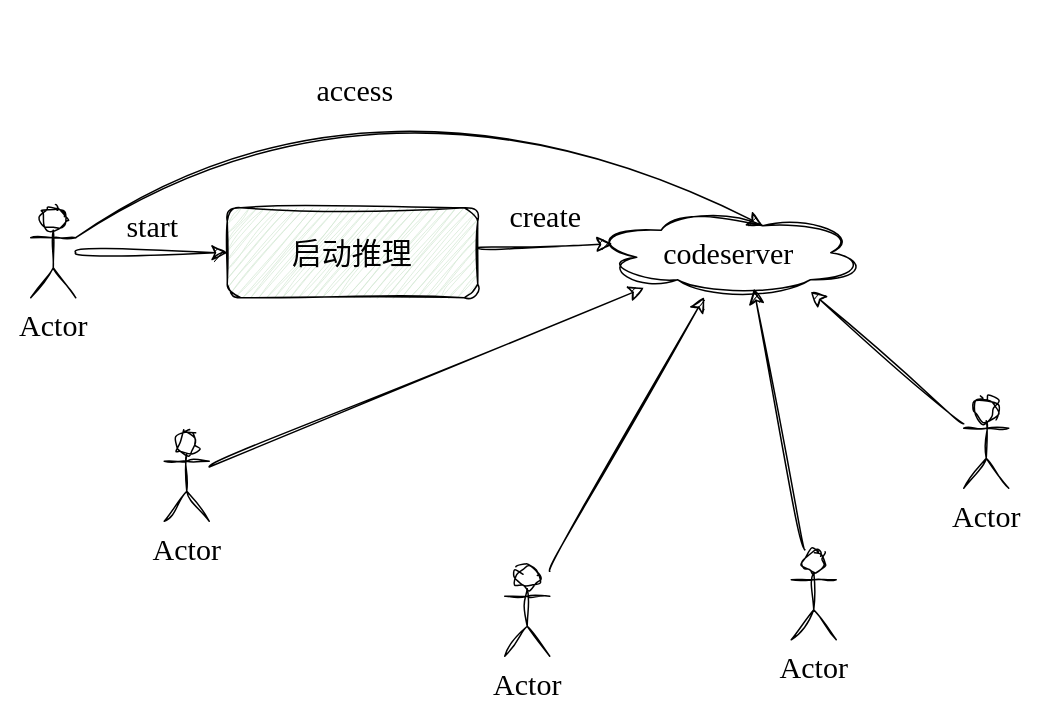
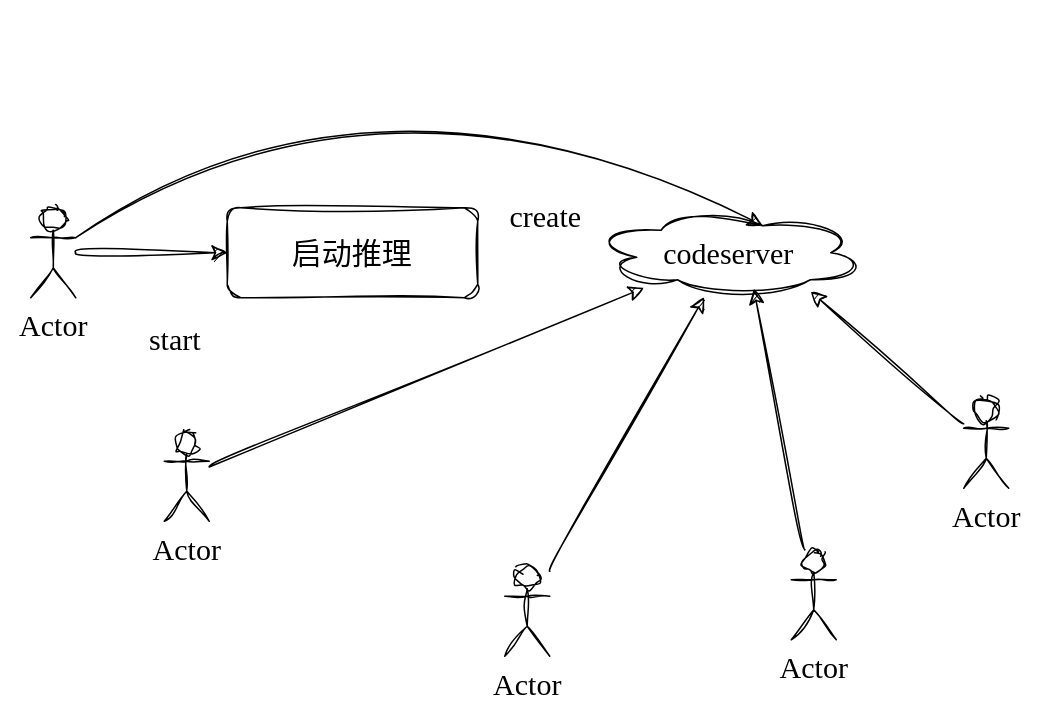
  <mxCell id="0" />
  <mxCell id="1" parent="0" />
  <mxCell id="2" style="edgeStyle=none;curved=1;rounded=0;sketch=1;hachureGap=4;jiggle=2;curveFitting=1;orthogonalLoop=1;jettySize=auto;html=1;fontFamily=Architects Daughter;fontSource=https%3A%2F%2Ffonts.googleapis.com%2Fcss%3Ffamily%3DArchitects%2BDaughter;fontSize=16;startSize=8;endSize=8;" edge="1" parent="1" source="3" target="4"><mxGeometry relative="1" as="geometry" /></mxCell>
  <mxCell id="3" value="Actor" style="shape=umlActor;verticalLabelPosition=bottom;verticalAlign=top;html=1;outlineConnect=0;sketch=1;hachureGap=4;jiggle=2;curveFitting=1;fontFamily=Architects Daughter;fontSource=https%3A%2F%2Ffonts.googleapis.com%2Fcss%3Ffamily%3DArchitects%2BDaughter;fontSize=20;" vertex="1" parent="1"><mxGeometry x="20" y="138" width="30" height="60" as="geometry" /></mxCell>
- <mxCell id="4" value="启动推理" style="rounded=1;whiteSpace=wrap;html=1;sketch=1;hachureGap=4;jiggle=2;curveFitting=1;fontFamily=Architects Daughter;fontSource=https%3A%2F%2Ffonts.googleapis.com%2Fcss%3Ffamily%3DArchitects%2BDaughter;fontSize=20;fillColor=#d5e8d4;" vertex="1" parent="1"><mxGeometry x="151" y="138" width="167" height="60" as="geometry" /></mxCell>
+ <mxCell id="4" value="启动推理" style="rounded=1;whiteSpace=wrap;html=1;sketch=1;hachureGap=4;jiggle=2;curveFitting=1;fontFamily=Architects Daughter;fontSource=https%3A%2F%2Ffonts.googleapis.com%2Fcss%3Ffamily%3DArchitects%2BDaughter;fontSize=20;" vertex="1" parent="1"><mxGeometry x="151" y="138" width="167" height="60" as="geometry" /></mxCell>
  <mxCell id="5" value="codeserver" style="ellipse;shape=cloud;whiteSpace=wrap;html=1;align=center;sketch=1;hachureGap=4;jiggle=2;curveFitting=1;fontFamily=Architects Daughter;fontSource=https%3A%2F%2Ffonts.googleapis.com%2Fcss%3Ffamily%3DArchitects%2BDaughter;fontSize=20;" vertex="1" parent="1"><mxGeometry x="395" y="138" width="181" height="60" as="geometry" /></mxCell>
- <mxCell id="6" style="edgeStyle=none;curved=1;rounded=0;sketch=1;hachureGap=4;jiggle=2;curveFitting=1;orthogonalLoop=1;jettySize=auto;html=1;entryX=0.07;entryY=0.4;entryDx=0;entryDy=0;entryPerimeter=0;fontFamily=Architects Daughter;fontSource=https%3A%2F%2Ffonts.googleapis.com%2Fcss%3Ffamily%3DArchitects%2BDaughter;fontSize=16;startSize=8;endSize=8;" edge="1" parent="1" source="4" target="5"><mxGeometry relative="1" as="geometry" /></mxCell>
- <mxCell id="7" value="start" style="text;html=1;align=center;verticalAlign=middle;resizable=0;points=[];autosize=1;strokeColor=none;fillColor=none;fontSize=20;fontFamily=Architects Daughter;" vertex="1" parent="1"><mxGeometry x="68" y="132" width="65" height="36" as="geometry" /></mxCell>
+ <mxCell id="7" value="start" style="text;html=1;align=center;verticalAlign=middle;resizable=0;points=[];autosize=1;strokeColor=none;fillColor=none;fontSize=20;fontFamily=Architects Daughter;" vertex="1" parent="1"><mxGeometry x="83" y="207" width="65" height="36" as="geometry" /></mxCell>
  <mxCell id="8" value="create" style="text;html=1;align=center;verticalAlign=middle;resizable=0;points=[];autosize=1;strokeColor=none;fillColor=none;fontSize=20;fontFamily=Architects Daughter;" vertex="1" parent="1"><mxGeometry x="322" y="125" width="82" height="36" as="geometry" /></mxCell>
  <mxCell id="9" style="edgeStyle=none;curved=1;rounded=0;sketch=1;hachureGap=4;jiggle=2;curveFitting=1;orthogonalLoop=1;jettySize=auto;html=1;entryX=0.625;entryY=0.2;entryDx=0;entryDy=0;entryPerimeter=0;fontFamily=Architects Daughter;fontSource=https%3A%2F%2Ffonts.googleapis.com%2Fcss%3Ffamily%3DArchitects%2BDaughter;fontSize=16;startSize=8;endSize=8;" edge="1" parent="1" source="3" target="5"><mxGeometry relative="1" as="geometry"><Array as="points"><mxPoint x="254" y="20" /></Array></mxGeometry></mxCell>
- <mxCell id="10" value="access" style="text;html=1;align=center;verticalAlign=middle;resizable=0;points=[];autosize=1;strokeColor=none;fillColor=none;fontSize=20;fontFamily=Architects Daughter;" vertex="1" parent="1"><mxGeometry x="194" y="41" width="84" height="36" as="geometry" /></mxCell>
  <mxCell id="11" style="edgeStyle=none;curved=1;rounded=0;sketch=1;hachureGap=4;jiggle=2;curveFitting=1;orthogonalLoop=1;jettySize=auto;html=1;fontFamily=Architects Daughter;fontSource=https%3A%2F%2Ffonts.googleapis.com%2Fcss%3Ffamily%3DArchitects%2BDaughter;fontSize=16;startSize=8;endSize=8;" edge="1" parent="1" source="12" target="5"><mxGeometry relative="1" as="geometry" /></mxCell>
  <mxCell id="12" value="Actor" style="shape=umlActor;verticalLabelPosition=bottom;verticalAlign=top;html=1;outlineConnect=0;sketch=1;hachureGap=4;jiggle=2;curveFitting=1;fontFamily=Architects Daughter;fontSource=https%3A%2F%2Ffonts.googleapis.com%2Fcss%3Ffamily%3DArchitects%2BDaughter;fontSize=20;" vertex="1" parent="1"><mxGeometry x="109" y="287" width="30" height="60" as="geometry" /></mxCell>
  <mxCell id="13" value="Actor" style="shape=umlActor;verticalLabelPosition=bottom;verticalAlign=top;html=1;outlineConnect=0;sketch=1;hachureGap=4;jiggle=2;curveFitting=1;fontFamily=Architects Daughter;fontSource=https%3A%2F%2Ffonts.googleapis.com%2Fcss%3Ffamily%3DArchitects%2BDaughter;fontSize=20;" vertex="1" parent="1"><mxGeometry x="642" y="265" width="30" height="60" as="geometry" /></mxCell>
  <mxCell id="14" style="edgeStyle=none;curved=1;rounded=0;sketch=1;hachureGap=4;jiggle=2;curveFitting=1;orthogonalLoop=1;jettySize=auto;html=1;fontFamily=Architects Daughter;fontSource=https%3A%2F%2Ffonts.googleapis.com%2Fcss%3Ffamily%3DArchitects%2BDaughter;fontSize=16;startSize=8;endSize=8;" edge="1" parent="1" source="15" target="5"><mxGeometry relative="1" as="geometry" /></mxCell>
  <mxCell id="15" value="Actor" style="shape=umlActor;verticalLabelPosition=bottom;verticalAlign=top;html=1;outlineConnect=0;sketch=1;hachureGap=4;jiggle=2;curveFitting=1;fontFamily=Architects Daughter;fontSource=https%3A%2F%2Ffonts.googleapis.com%2Fcss%3Ffamily%3DArchitects%2BDaughter;fontSize=20;" vertex="1" parent="1"><mxGeometry x="336" y="377" width="30" height="60" as="geometry" /></mxCell>
  <mxCell id="16" value="Actor" style="shape=umlActor;verticalLabelPosition=bottom;verticalAlign=top;html=1;outlineConnect=0;sketch=1;hachureGap=4;jiggle=2;curveFitting=1;fontFamily=Architects Daughter;fontSource=https%3A%2F%2Ffonts.googleapis.com%2Fcss%3Ffamily%3DArchitects%2BDaughter;fontSize=20;" vertex="1" parent="1"><mxGeometry x="527" y="366" width="30" height="60" as="geometry" /></mxCell>
  <mxCell id="17" style="edgeStyle=none;curved=1;rounded=0;sketch=1;hachureGap=4;jiggle=2;curveFitting=1;orthogonalLoop=1;jettySize=auto;html=1;entryX=0.591;entryY=0.9;entryDx=0;entryDy=0;entryPerimeter=0;fontFamily=Architects Daughter;fontSource=https%3A%2F%2Ffonts.googleapis.com%2Fcss%3Ffamily%3DArchitects%2BDaughter;fontSize=16;startSize=8;endSize=8;" edge="1" parent="1" source="16" target="5"><mxGeometry relative="1" as="geometry" /></mxCell>
  <mxCell id="18" style="edgeStyle=none;curved=1;rounded=0;sketch=1;hachureGap=4;jiggle=2;curveFitting=1;orthogonalLoop=1;jettySize=auto;html=1;entryX=0.801;entryY=0.933;entryDx=0;entryDy=0;entryPerimeter=0;fontFamily=Architects Daughter;fontSource=https%3A%2F%2Ffonts.googleapis.com%2Fcss%3Ffamily%3DArchitects%2BDaughter;fontSize=16;startSize=8;endSize=8;" edge="1" parent="1" source="13" target="5"><mxGeometry relative="1" as="geometry" /></mxCell>
